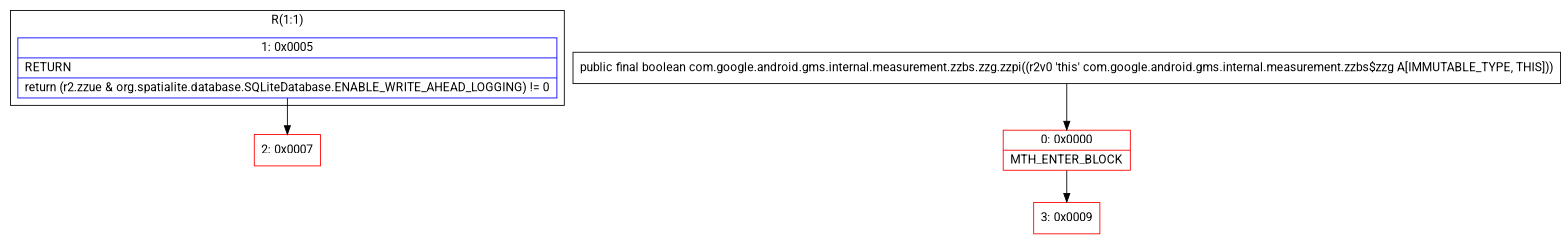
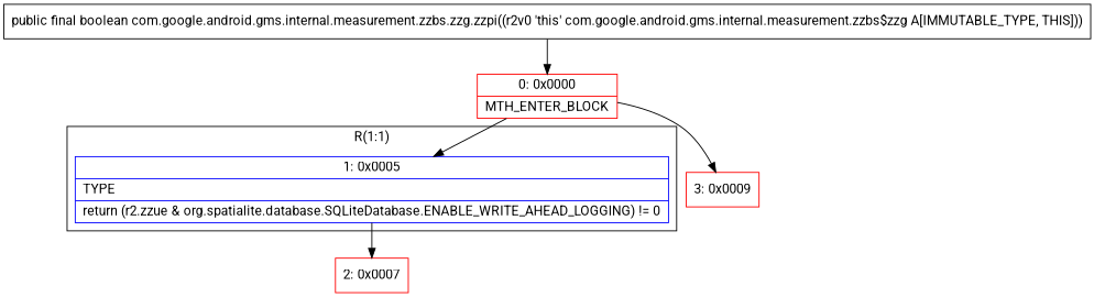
  digraph {
    fontname=Roboto
    node [color=red fontname=Roboto shape=record]
    edge [fontname=Roboto]
-   n1 [color=blue label="{1\:\ 0x0005|RETURN\l|return (r2.zzue & org.spatialite.database.SQLiteDatabase.ENABLE_WRITE_AHEAD_LOGGING) != 0\l}"]
+   n1 [color=blue label="{1\:\ 0x0005|TYPE\l|return (r2.zzue & org.spatialite.database.SQLiteDatabase.ENABLE_WRITE_AHEAD_LOGGING) != 0\l}"]
    n2 [label="{2\:\ 0x0007}"]
    n3 [label="{3\:\ 0x0009}"]
    n4 [label="{0\:\ 0x0000|MTH_ENTER_BLOCK\l}"]
    n5 [label="{public final boolean com.google.android.gms.internal.measurement.zzbs.zzg.zzpi((r2v0 'this' com.google.android.gms.internal.measurement.zzbs$zzg A[IMMUTABLE_TYPE, THIS])) }" color=""]
    subgraph cluster_1 {
      label="R(1:1)"
      n1
    }
    n1 -> n2
+   n4 -> n1
    n4 -> n3
    n5 -> n4
  }
